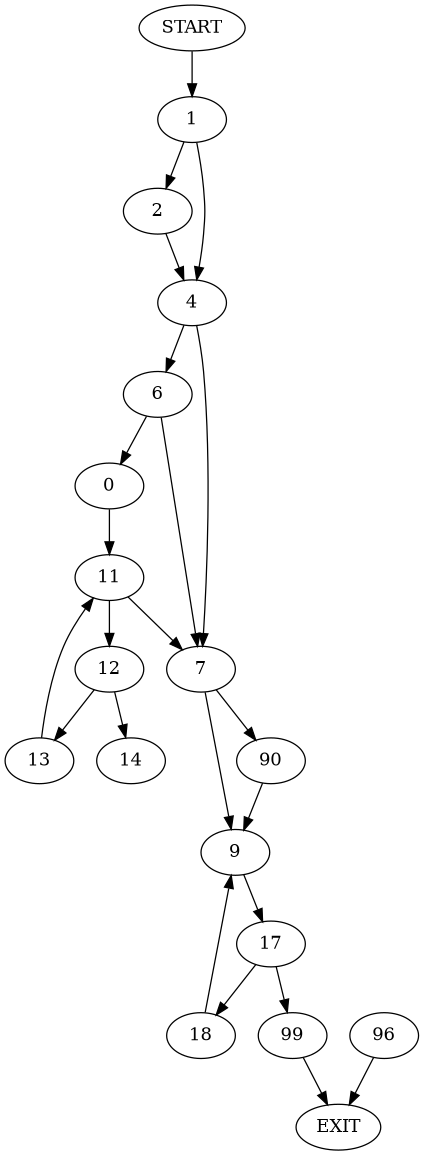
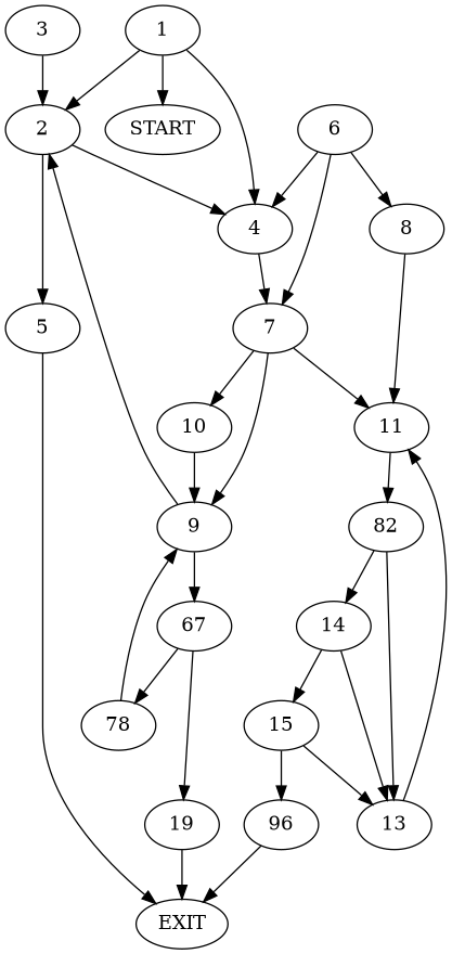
  digraph {
    n1 [label=START]
    1
    2
    4
    n5 [label=EXIT]
+   5
+   3
    6
    7
-   8 [label=0]
+   8
    9
-   10 [label=90]
+   10
    11
-   17
-   12
-   18
-   19 [label=99]
+   17 [label=67]
+   12 [label=82]
+   18 [label=78]
+   19
    13
    14
+   15
    n21 [label=96]
-   n1 -> 1
+   1 -> n1
    1 -> 2
    1 -> 4
    2 -> 4
-   4 -> 6
+   2 -> 5
+   6 -> 4
    4 -> 7
+   5 -> n5
+   3 -> 2
    6 -> 7
    6 -> 8
    7 -> 9
    7 -> 10
    8 -> 11
+   9 -> 2
    9 -> 17
    10 -> 9
-   11 -> 7
+   7 -> 11
    11 -> 12
    17 -> 18
    17 -> 19
    12 -> 13
    12 -> 14
    18 -> 9
    19 -> n5
    13 -> 11
+   14 -> 13
+   14 -> 15
+   15 -> 13
+   15 -> n21
    n21 -> n5
  }
